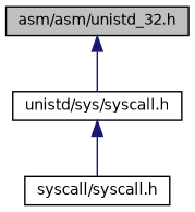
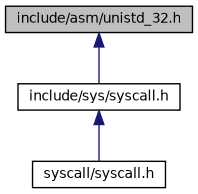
  digraph {
    node [color=black fillcolor=white fontname=Helvetica fontsize=10 shape=record style=filled]
    edge [color=midnightblue dir=back fontname=Helvetica fontsize=10 labelfontname=Helvetica labelfontsize=10 style=solid]
-   n1 [fillcolor=grey75 fontcolor=black height=0.2 label="asm/asm/unistd_32.h" width=0.4]
-   n2 [height=0.2 label="unistd/sys/syscall.h" width=0.4]
+   n1 [fillcolor=grey75 fontcolor=black height=0.2 label="include/asm/unistd_32.h" width=0.4]
+   n2 [height=0.2 label="include/sys/syscall.h" width=0.4]
    n3 [height=0.2 label="syscall/syscall.h" width=0.4]
    n1 -> n2
    n2 -> n3
  }
